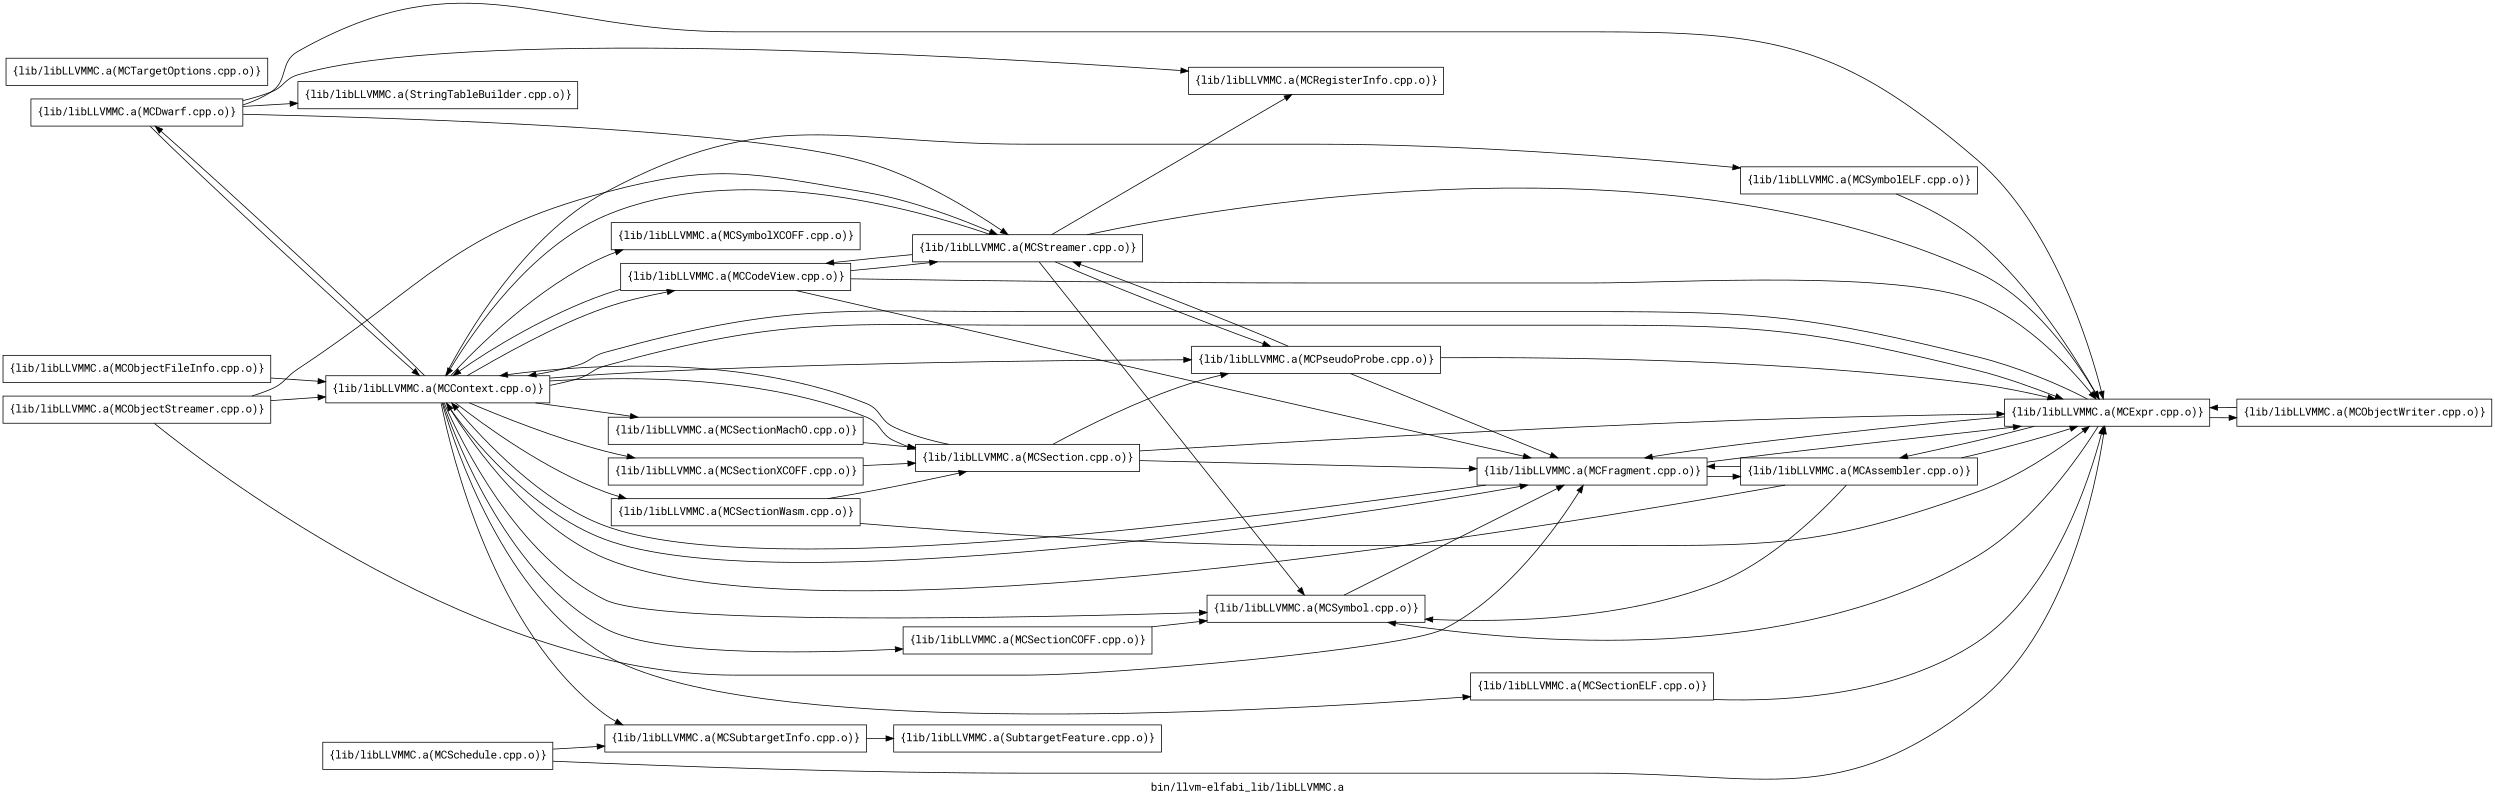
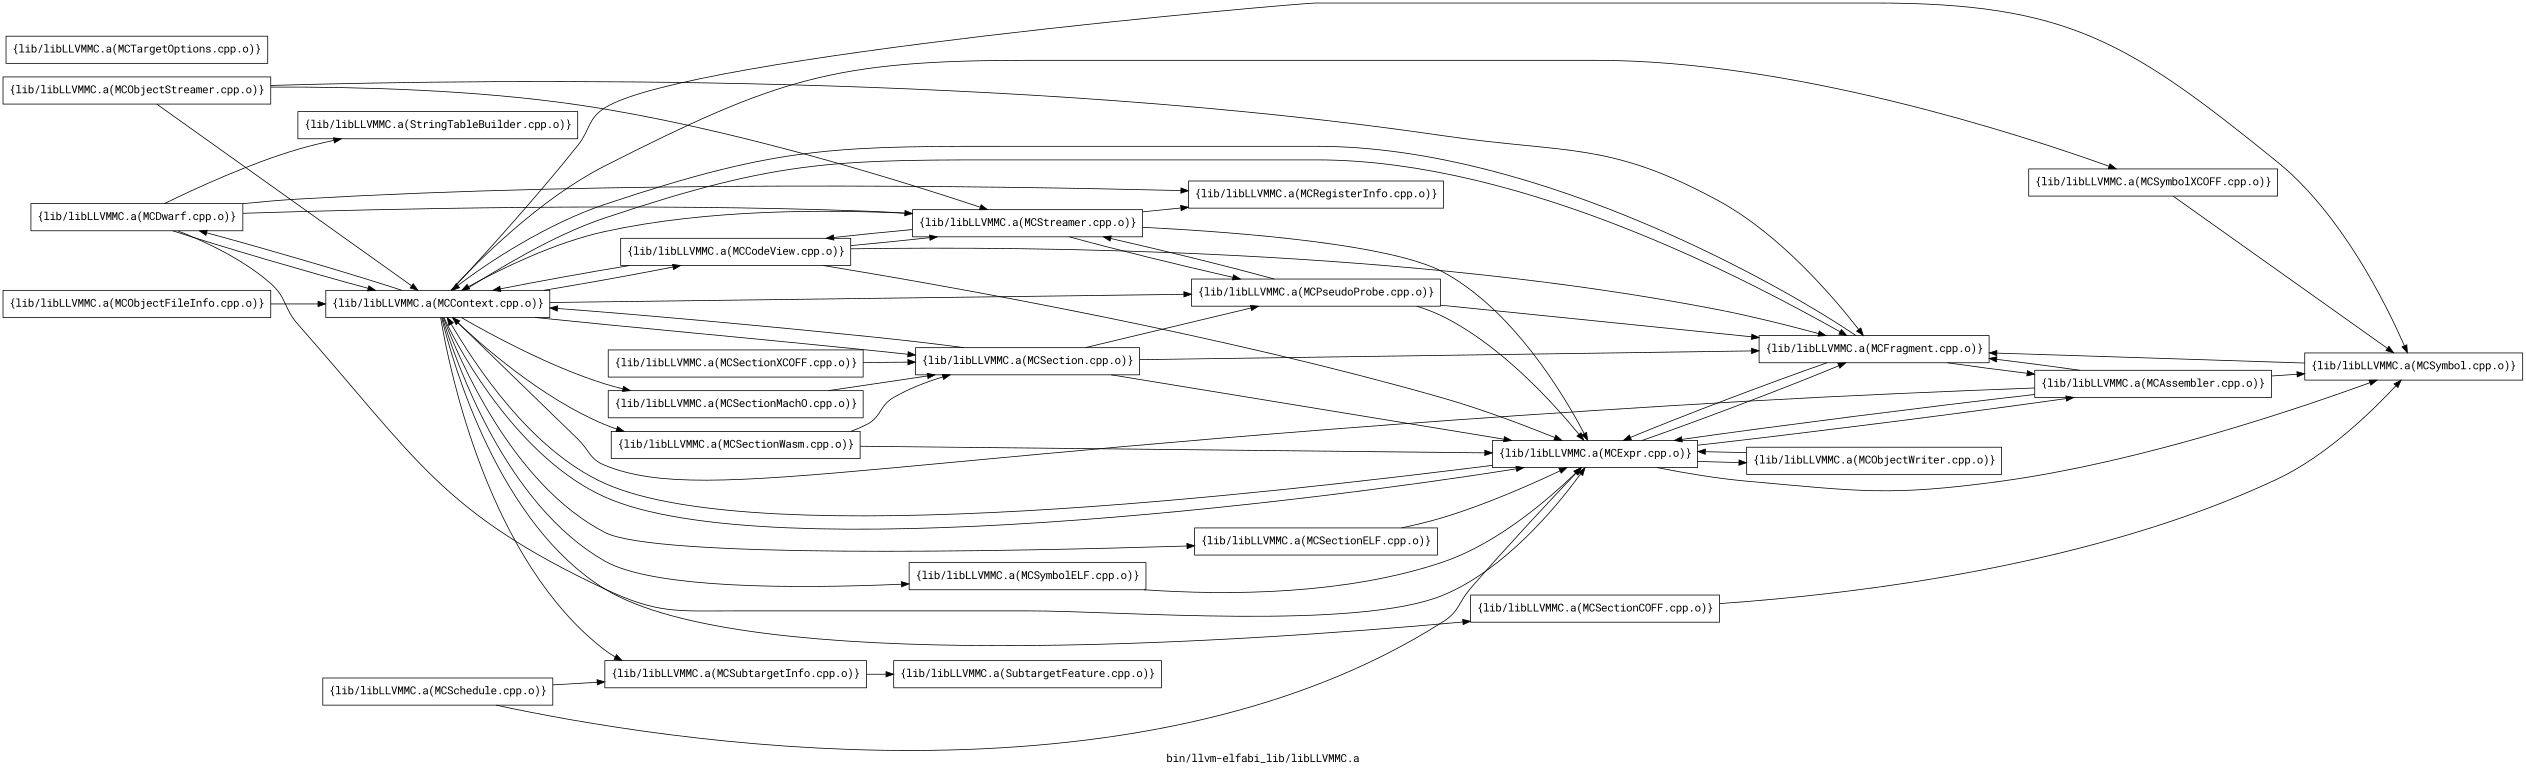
  digraph {
    fontname="Roboto Mono"
    label="bin/llvm-elfabi_lib/libLLVMMC.a"
    rankdir=LR
    node [fontname="Roboto Mono" group=0 shape=box]
    edge [fontname="Roboto Mono"]
    n1 [label="{lib/libLLVMMC.a(StringTableBuilder.cpp.o)}"]
    n2 [label="{lib/libLLVMMC.a(SubtargetFeature.cpp.o)}"]
    n3 [label="{lib/libLLVMMC.a(MCContext.cpp.o)}"]
    n4 [label="{lib/libLLVMMC.a(MCCodeView.cpp.o)}"]
    n5 [label="{lib/libLLVMMC.a(MCDwarf.cpp.o)}"]
    n6 [label="{lib/libLLVMMC.a(MCExpr.cpp.o)}"]
    n7 [label="{lib/libLLVMMC.a(MCFragment.cpp.o)}"]
    n8 [label="{lib/libLLVMMC.a(MCPseudoProbe.cpp.o)}"]
    n9 [label="{lib/libLLVMMC.a(MCSection.cpp.o)}"]
    n10 [label="{lib/libLLVMMC.a(MCSectionCOFF.cpp.o)}"]
    n11 [label="{lib/libLLVMMC.a(MCSectionELF.cpp.o)}"]
    n12 [label="{lib/libLLVMMC.a(MCSectionMachO.cpp.o)}"]
    n13 [label="{lib/libLLVMMC.a(MCSectionWasm.cpp.o)}"]
    n14 [label="{lib/libLLVMMC.a(MCSectionXCOFF.cpp.o)}"]
    n15 [label="{lib/libLLVMMC.a(MCSubtargetInfo.cpp.o)}"]
    n16 [label="{lib/libLLVMMC.a(MCSymbol.cpp.o)}"]
    n17 [label="{lib/libLLVMMC.a(MCSymbolELF.cpp.o)}"]
    n18 [label="{lib/libLLVMMC.a(MCSymbolXCOFF.cpp.o)}"]
    n19 [label="{lib/libLLVMMC.a(MCStreamer.cpp.o)}"]
    n20 [label="{lib/libLLVMMC.a(MCRegisterInfo.cpp.o)}"]
    n21 [label="{lib/libLLVMMC.a(MCAssembler.cpp.o)}"]
    n22 [label="{lib/libLLVMMC.a(MCObjectWriter.cpp.o)}"]
    n23 [label="{lib/libLLVMMC.a(MCObjectFileInfo.cpp.o)}"]
    n24 [label="{lib/libLLVMMC.a(MCTargetOptions.cpp.o)}"]
    n25 [label="{lib/libLLVMMC.a(MCObjectStreamer.cpp.o)}"]
    n26 [label="{lib/libLLVMMC.a(MCSchedule.cpp.o)}"]
    n3 -> n4
    n3 -> n5
    n3 -> n6
    n3 -> n7
    n3 -> n8
    n3 -> n9
    n3 -> n10
    n3 -> n11
    n3 -> n12
    n3 -> n13
-   n3 -> n14
    n3 -> n15
    n3 -> n16
    n3 -> n17
    n3 -> n18
    n4 -> n3
    n4 -> n6
    n4 -> n7
    n4 -> n19
    n5 -> n1
    n5 -> n3
    n5 -> n6
    n5 -> n19
    n5 -> n20
    n6 -> n3
    n6 -> n7
    n6 -> n16
    n6 -> n21
    n6 -> n22
    n7 -> n3
    n7 -> n6
    n7 -> n21
    n8 -> n6
    n8 -> n7
    n8 -> n19
    n9 -> n3
    n9 -> n6
    n9 -> n7
    n9 -> n8
    n10 -> n16
    n11 -> n6
    n12 -> n9
    n13 -> n6
    n13 -> n9
    n14 -> n9
    n15 -> n2
    n16 -> n7
    n17 -> n6
    n19 -> n3
    n19 -> n4
    n19 -> n6
    n19 -> n8
-   n19 -> n16
+   n18 -> n16
    n19 -> n20
    n21 -> n3
    n21 -> n6
    n21 -> n7
    n21 -> n16
    n22 -> n6
    n23 -> n3
    n25 -> n3
    n25 -> n7
    n25 -> n19
    n26 -> n6
    n26 -> n15
  }
